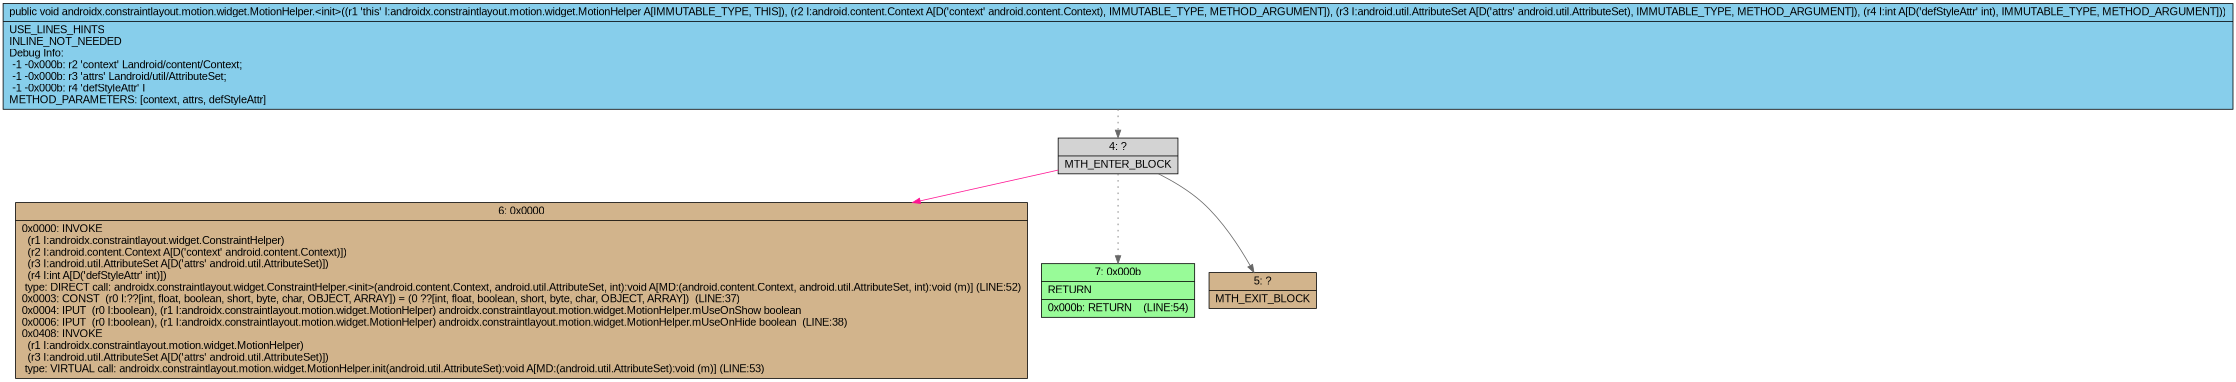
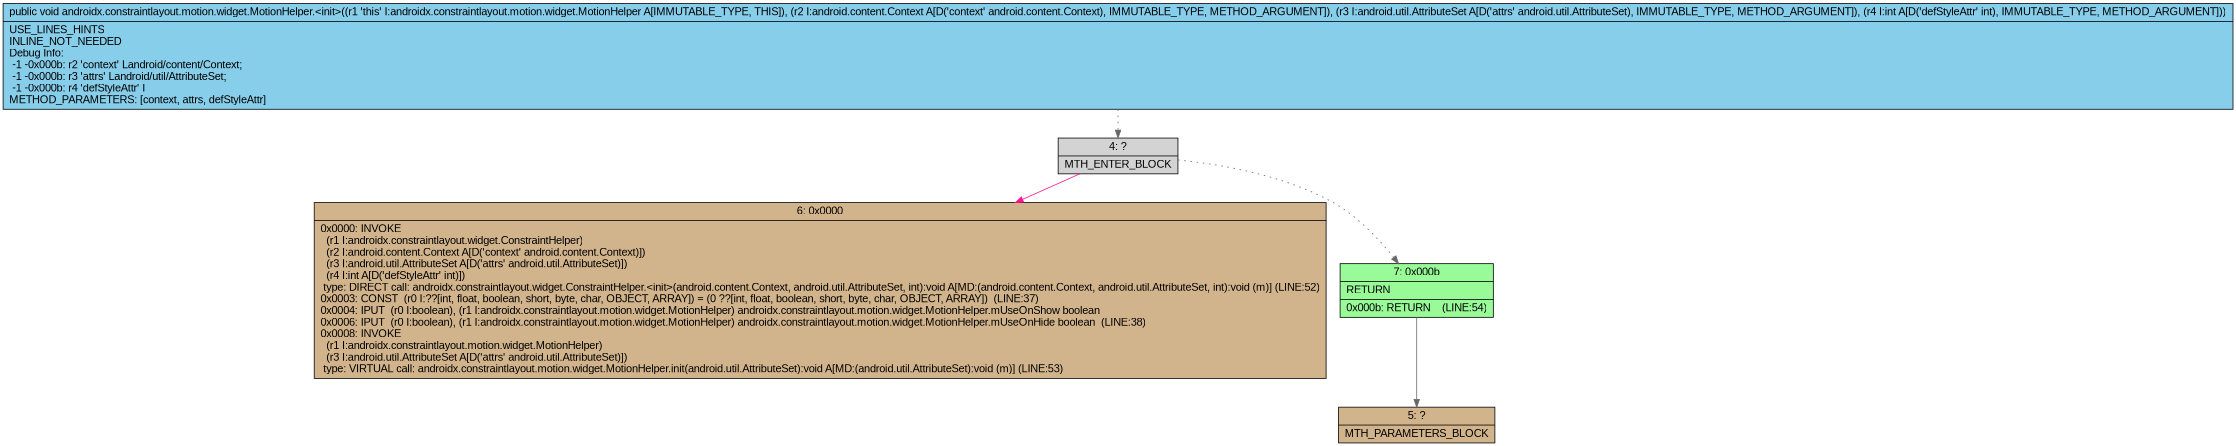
  digraph {
    fontname="Liberation Sans"
    node [fillcolor=tan fontname="Liberation Sans" shape=record style=filled]
    edge [color=gray40 fontname="Liberation Sans" style=solid]
    n1 [fillcolor=lightgrey label="{4\:\ ?|MTH_ENTER_BLOCK\l}"]
-   n2 [label="{6\:\ 0x0000|0x0000: INVOKE  \l  (r1 I:androidx.constraintlayout.widget.ConstraintHelper)\l  (r2 I:android.content.Context A[D('context' android.content.Context)])\l  (r3 I:android.util.AttributeSet A[D('attrs' android.util.AttributeSet)])\l  (r4 I:int A[D('defStyleAttr' int)])\l type: DIRECT call: androidx.constraintlayout.widget.ConstraintHelper.\<init\>(android.content.Context, android.util.AttributeSet, int):void A[MD:(android.content.Context, android.util.AttributeSet, int):void (m)] (LINE:52)\l0x0003: CONST  (r0 I:??[int, float, boolean, short, byte, char, OBJECT, ARRAY]) = (0 ??[int, float, boolean, short, byte, char, OBJECT, ARRAY])  (LINE:37)\l0x0004: IPUT  (r0 I:boolean), (r1 I:androidx.constraintlayout.motion.widget.MotionHelper) androidx.constraintlayout.motion.widget.MotionHelper.mUseOnShow boolean \l0x0006: IPUT  (r0 I:boolean), (r1 I:androidx.constraintlayout.motion.widget.MotionHelper) androidx.constraintlayout.motion.widget.MotionHelper.mUseOnHide boolean  (LINE:38)\l0x0408: INVOKE  \l  (r1 I:androidx.constraintlayout.motion.widget.MotionHelper)\l  (r3 I:android.util.AttributeSet A[D('attrs' android.util.AttributeSet)])\l type: VIRTUAL call: androidx.constraintlayout.motion.widget.MotionHelper.init(android.util.AttributeSet):void A[MD:(android.util.AttributeSet):void (m)] (LINE:53)\l}"]
+   n2 [label="{6\:\ 0x0000|0x0000: INVOKE  \l  (r1 I:androidx.constraintlayout.widget.ConstraintHelper)\l  (r2 I:android.content.Context A[D('context' android.content.Context)])\l  (r3 I:android.util.AttributeSet A[D('attrs' android.util.AttributeSet)])\l  (r4 I:int A[D('defStyleAttr' int)])\l type: DIRECT call: androidx.constraintlayout.widget.ConstraintHelper.\<init\>(android.content.Context, android.util.AttributeSet, int):void A[MD:(android.content.Context, android.util.AttributeSet, int):void (m)] (LINE:52)\l0x0003: CONST  (r0 I:??[int, float, boolean, short, byte, char, OBJECT, ARRAY]) = (0 ??[int, float, boolean, short, byte, char, OBJECT, ARRAY])  (LINE:37)\l0x0004: IPUT  (r0 I:boolean), (r1 I:androidx.constraintlayout.motion.widget.MotionHelper) androidx.constraintlayout.motion.widget.MotionHelper.mUseOnShow boolean \l0x0006: IPUT  (r0 I:boolean), (r1 I:androidx.constraintlayout.motion.widget.MotionHelper) androidx.constraintlayout.motion.widget.MotionHelper.mUseOnHide boolean  (LINE:38)\l0x0008: INVOKE  \l  (r1 I:androidx.constraintlayout.motion.widget.MotionHelper)\l  (r3 I:android.util.AttributeSet A[D('attrs' android.util.AttributeSet)])\l type: VIRTUAL call: androidx.constraintlayout.motion.widget.MotionHelper.init(android.util.AttributeSet):void A[MD:(android.util.AttributeSet):void (m)] (LINE:53)\l}"]
    n3 [fillcolor=palegreen label="{7\:\ 0x000b|RETURN\l|0x000b: RETURN    (LINE:54)\l}"]
-   n4 [label="{5\:\ ?|MTH_EXIT_BLOCK\l}"]
+   n4 [label="{5\:\ ?|MTH_PARAMETERS_BLOCK\l}"]
    n5 [fillcolor=skyblue label="{public void androidx.constraintlayout.motion.widget.MotionHelper.\<init\>((r1 'this' I:androidx.constraintlayout.motion.widget.MotionHelper A[IMMUTABLE_TYPE, THIS]), (r2 I:android.content.Context A[D('context' android.content.Context), IMMUTABLE_TYPE, METHOD_ARGUMENT]), (r3 I:android.util.AttributeSet A[D('attrs' android.util.AttributeSet), IMMUTABLE_TYPE, METHOD_ARGUMENT]), (r4 I:int A[D('defStyleAttr' int), IMMUTABLE_TYPE, METHOD_ARGUMENT]))  | USE_LINES_HINTS\lINLINE_NOT_NEEDED\lDebug Info:\l  \-1 \-0x000b: r2 'context' Landroid\/content\/Context;\l  \-1 \-0x000b: r3 'attrs' Landroid\/util\/AttributeSet;\l  \-1 \-0x000b: r4 'defStyleAttr' I\lMETHOD_PARAMETERS: [context, attrs, defStyleAttr]\l}"]
    n1 -> n2 [color=deeppink]
    n1 -> n3 [style=dotted]
-   n1 -> n4
+   n3 -> n4
    n5 -> n1 [style=dotted]
  }
